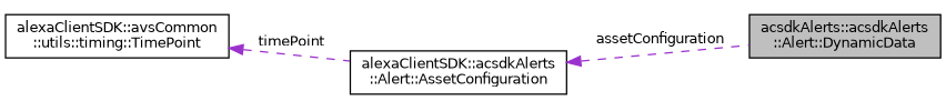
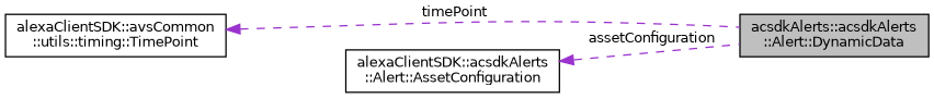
  digraph {
    rankdir=LR
    node [color=black fillcolor=white fontname=Helvetica fontsize=10 shape=record style=filled]
    edge [color=darkorchid3 dir=back fontname=Helvetica fontsize=10 labelfontname=Helvetica labelfontsize=10 style=dashed]
    n1 [fillcolor=grey75 fontcolor=black height=0.2 label="acsdkAlerts::acsdkAlerts\l::Alert::DynamicData" width=0.4]
    n2 [height=0.2 label="alexaClientSDK::acsdkAlerts\l::Alert::AssetConfiguration" width=0.4]
    n3 [height=0.2 label="alexaClientSDK::avsCommon\l::utils::timing::TimePoint" width=0.4]
    n2 -> n1 [label=" assetConfiguration"]
-   n3 -> n2 [label=" timePoint"]
+   n3 -> n1 [label=" timePoint"]
  }
